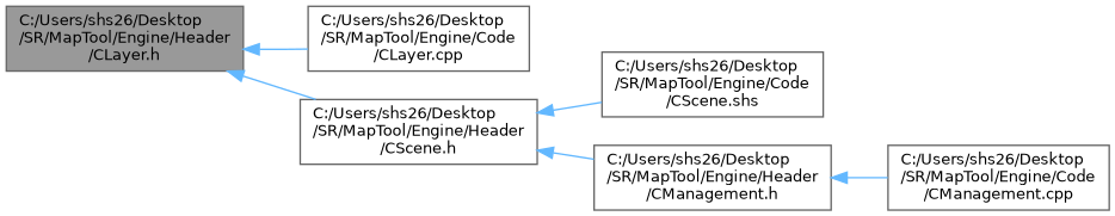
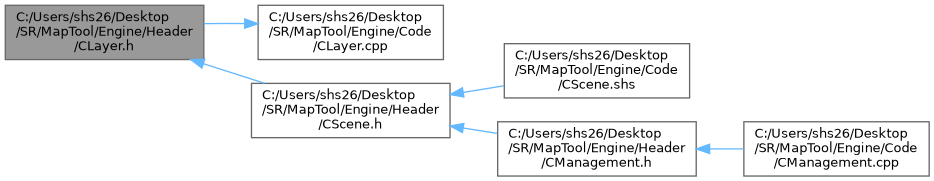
  digraph {
    rankdir=LR
    node [color=grey40 fillcolor=white fontname=Helvetica fontsize=10 shape=box style=filled]
    edge [color=steelblue1 dir=back fontname=Helvetica fontsize=10 labelfontname=Helvetica labelfontsize=10 style=solid]
    n1 [color=gray40 fillcolor=grey60 fontcolor=black height=0.2 label="C:/Users/shs26/Desktop\l/SR/MapTool/Engine/Header\l/CLayer.h" width=0.4]
    n2 [height=0.2 label="C:/Users/shs26/Desktop\l/SR/MapTool/Engine/Code\l/CLayer.cpp" width=0.4]
    n3 [height=0.2 label="C:/Users/shs26/Desktop\l/SR/MapTool/Engine/Header\l/CScene.h" width=0.4]
    n4 [height=0.2 label="C:/Users/shs26/Desktop\l/SR/MapTool/Engine/Code\l/CScene.shs" width=0.4]
    n5 [height=0.2 label="C:/Users/shs26/Desktop\l/SR/MapTool/Engine/Header\l/CManagement.h" width=0.4]
    n6 [height=0.2 label="C:/Users/shs26/Desktop\l/SR/MapTool/Engine/Code\l/CManagement.cpp" width=0.4]
-   n1 -> n2
+   n2 -> n1
    n1 -> n3
    n3 -> n4
    n3 -> n5
    n5 -> n6
  }
